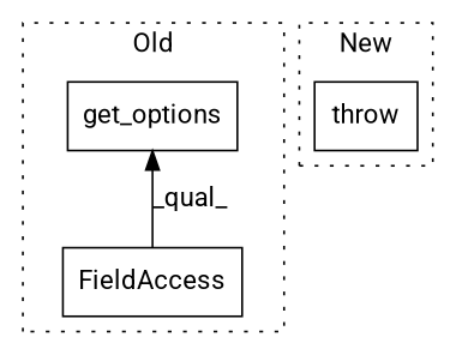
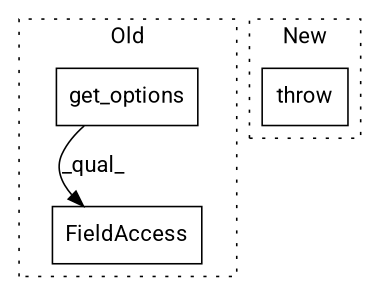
  digraph {
    fontname=Roboto
    node [shape=box fontname=Roboto]
    n1 [a=32 l=13 label=get_options s=2263]
    n2 [a=22 l=30 label=FieldAccess s=2258]
    n3 [a=53 l=6 label=throw s=2653]
    subgraph cluster_1 {
      label=Old
      style=dotted
      n1
      n2
    }
    subgraph cluster_2 {
      label=New
      style=dotted
      n3
    }
-   n2 -> n1 [label=_qual_ fontname=Roboto]
+   n1 -> n2 [label=_qual_ fontname=Roboto]
  }
